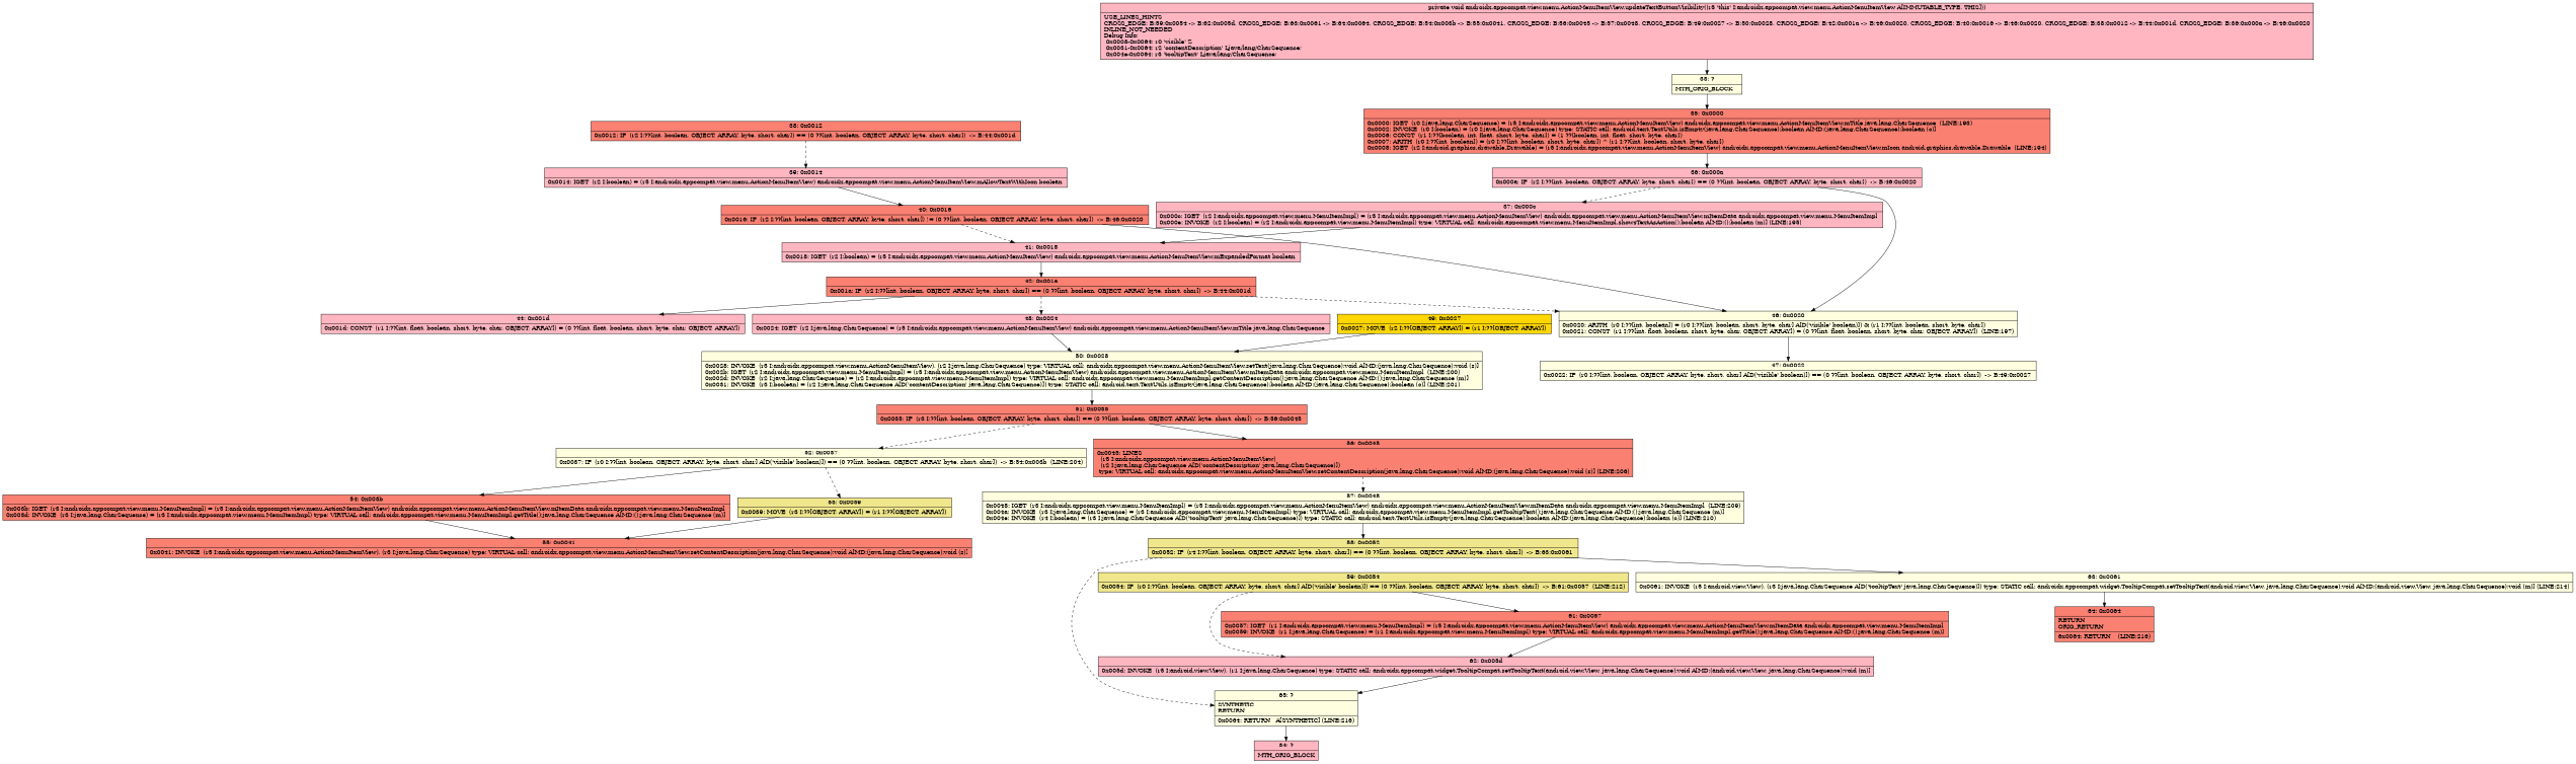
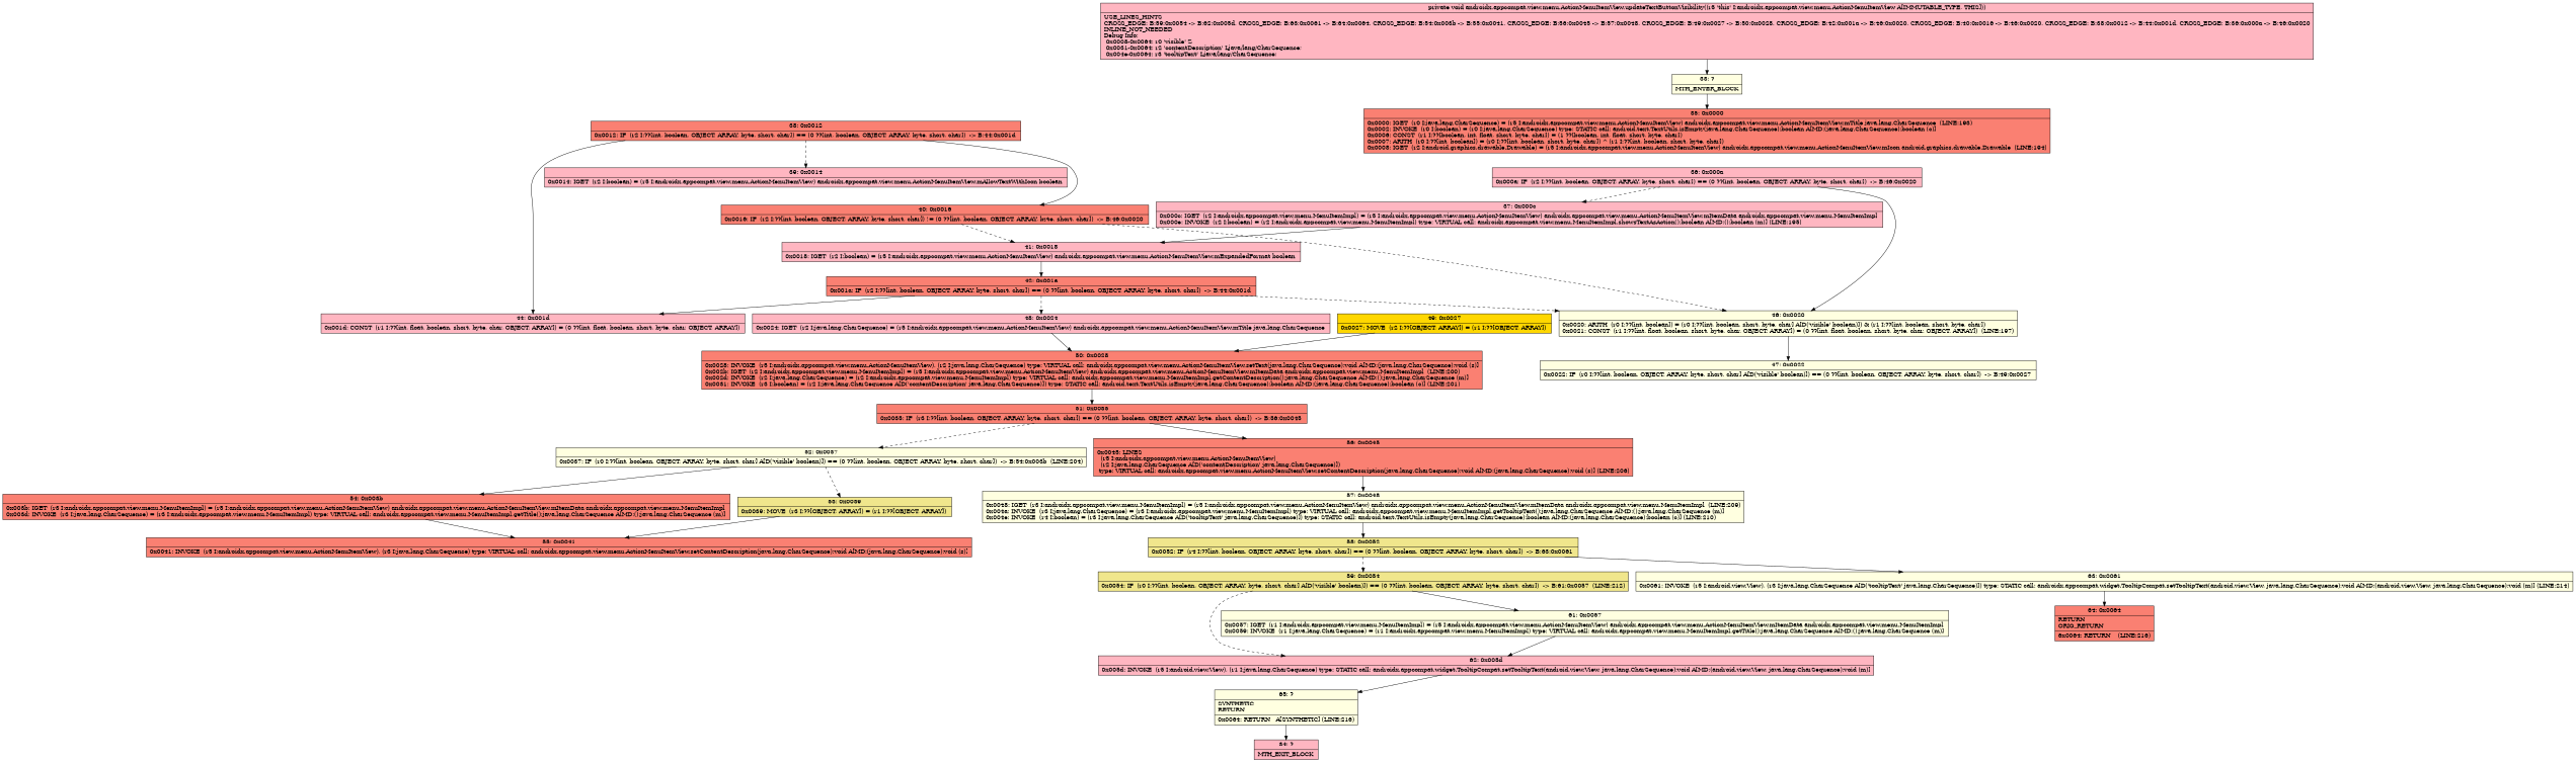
  digraph {
    node [fillcolor=salmon shape=record style=filled]
-   n1 [fillcolor=lightyellow label="{33\:\ ?|MTH_ORIG_BLOCK\l}"]
+   n1 [fillcolor=lightyellow label="{33\:\ ?|MTH_ENTER_BLOCK\l}"]
    n2 [label="{35\:\ 0x0000|0x0000: IGET  (r0 I:java.lang.CharSequence) = (r5 I:androidx.appcompat.view.menu.ActionMenuItemView) androidx.appcompat.view.menu.ActionMenuItemView.mTitle java.lang.CharSequence  (LINE:193)\l0x0002: INVOKE  (r0 I:boolean) = (r0 I:java.lang.CharSequence) type: STATIC call: android.text.TextUtils.isEmpty(java.lang.CharSequence):boolean A[MD:(java.lang.CharSequence):boolean (c)]\l0x0006: CONST  (r1 I:??[boolean, int, float, short, byte, char]) = (1 ??[boolean, int, float, short, byte, char]) \l0x0007: ARITH  (r0 I:??[int, boolean]) = (r0 I:??[int, boolean, short, byte, char]) ^ (r1 I:??[int, boolean, short, byte, char]) \l0x0008: IGET  (r2 I:android.graphics.drawable.Drawable) = (r5 I:androidx.appcompat.view.menu.ActionMenuItemView) androidx.appcompat.view.menu.ActionMenuItemView.mIcon android.graphics.drawable.Drawable  (LINE:194)\l}"]
    n3 [fillcolor=lightpink label="{36\:\ 0x000a|0x000a: IF  (r2 I:??[int, boolean, OBJECT, ARRAY, byte, short, char]) == (0 ??[int, boolean, OBJECT, ARRAY, byte, short, char])  \-\> B:46:0x0020 \l}"]
    n4 [fillcolor=lightpink label="{37\:\ 0x000c|0x000c: IGET  (r2 I:androidx.appcompat.view.menu.MenuItemImpl) = (r5 I:androidx.appcompat.view.menu.ActionMenuItemView) androidx.appcompat.view.menu.ActionMenuItemView.mItemData androidx.appcompat.view.menu.MenuItemImpl \l0x000e: INVOKE  (r2 I:boolean) = (r2 I:androidx.appcompat.view.menu.MenuItemImpl) type: VIRTUAL call: androidx.appcompat.view.menu.MenuItemImpl.showsTextAsAction():boolean A[MD:():boolean (m)] (LINE:195)\l}"]
    n5 [fillcolor=lightyellow label="{46\:\ 0x0020|0x0020: ARITH  (r0 I:??[int, boolean]) = (r0 I:??[int, boolean, short, byte, char] A[D('visible' boolean)]) & (r1 I:??[int, boolean, short, byte, char]) \l0x0021: CONST  (r1 I:??[int, float, boolean, short, byte, char, OBJECT, ARRAY]) = (0 ??[int, float, boolean, short, byte, char, OBJECT, ARRAY])  (LINE:197)\l}"]
    n6 [fillcolor=lightpink label="{41\:\ 0x0018|0x0018: IGET  (r2 I:boolean) = (r5 I:androidx.appcompat.view.menu.ActionMenuItemView) androidx.appcompat.view.menu.ActionMenuItemView.mExpandedFormat boolean \l}"]
    n7 [fillcolor=lightyellow label="{47\:\ 0x0022|0x0022: IF  (r0 I:??[int, boolean, OBJECT, ARRAY, byte, short, char] A[D('visible' boolean)]) == (0 ??[int, boolean, OBJECT, ARRAY, byte, short, char])  \-\> B:49:0x0027 \l}"]
    n8 [label="{38\:\ 0x0012|0x0012: IF  (r2 I:??[int, boolean, OBJECT, ARRAY, byte, short, char]) == (0 ??[int, boolean, OBJECT, ARRAY, byte, short, char])  \-\> B:44:0x001d \l}"]
    n9 [fillcolor=lightpink label="{39\:\ 0x0014|0x0014: IGET  (r2 I:boolean) = (r5 I:androidx.appcompat.view.menu.ActionMenuItemView) androidx.appcompat.view.menu.ActionMenuItemView.mAllowTextWithIcon boolean \l}"]
    n10 [fillcolor=lightpink label="{44\:\ 0x001d|0x001d: CONST  (r1 I:??[int, float, boolean, short, byte, char, OBJECT, ARRAY]) = (0 ??[int, float, boolean, short, byte, char, OBJECT, ARRAY]) \l}"]
    n11 [label="{40\:\ 0x0016|0x0016: IF  (r2 I:??[int, boolean, OBJECT, ARRAY, byte, short, char]) != (0 ??[int, boolean, OBJECT, ARRAY, byte, short, char])  \-\> B:46:0x0020 \l}"]
    n12 [label="{42\:\ 0x001a|0x001a: IF  (r2 I:??[int, boolean, OBJECT, ARRAY, byte, short, char]) == (0 ??[int, boolean, OBJECT, ARRAY, byte, short, char])  \-\> B:44:0x001d \l}"]
    n13 [fillcolor=lightpink label="{48\:\ 0x0024|0x0024: IGET  (r2 I:java.lang.CharSequence) = (r5 I:androidx.appcompat.view.menu.ActionMenuItemView) androidx.appcompat.view.menu.ActionMenuItemView.mTitle java.lang.CharSequence \l}"]
-   n14 [fillcolor=lightyellow label="{50\:\ 0x0028|0x0028: INVOKE  (r5 I:androidx.appcompat.view.menu.ActionMenuItemView), (r2 I:java.lang.CharSequence) type: VIRTUAL call: androidx.appcompat.view.menu.ActionMenuItemView.setText(java.lang.CharSequence):void A[MD:(java.lang.CharSequence):void (s)]\l0x002b: IGET  (r2 I:androidx.appcompat.view.menu.MenuItemImpl) = (r5 I:androidx.appcompat.view.menu.ActionMenuItemView) androidx.appcompat.view.menu.ActionMenuItemView.mItemData androidx.appcompat.view.menu.MenuItemImpl  (LINE:200)\l0x002d: INVOKE  (r2 I:java.lang.CharSequence) = (r2 I:androidx.appcompat.view.menu.MenuItemImpl) type: VIRTUAL call: androidx.appcompat.view.menu.MenuItemImpl.getContentDescription():java.lang.CharSequence A[MD:():java.lang.CharSequence (m)]\l0x0031: INVOKE  (r3 I:boolean) = (r2 I:java.lang.CharSequence A[D('contentDescription' java.lang.CharSequence)]) type: STATIC call: android.text.TextUtils.isEmpty(java.lang.CharSequence):boolean A[MD:(java.lang.CharSequence):boolean (c)] (LINE:201)\l}"]
+   n14 [label="{50\:\ 0x0028|0x0028: INVOKE  (r5 I:androidx.appcompat.view.menu.ActionMenuItemView), (r2 I:java.lang.CharSequence) type: VIRTUAL call: androidx.appcompat.view.menu.ActionMenuItemView.setText(java.lang.CharSequence):void A[MD:(java.lang.CharSequence):void (s)]\l0x002b: IGET  (r2 I:androidx.appcompat.view.menu.MenuItemImpl) = (r5 I:androidx.appcompat.view.menu.ActionMenuItemView) androidx.appcompat.view.menu.ActionMenuItemView.mItemData androidx.appcompat.view.menu.MenuItemImpl  (LINE:200)\l0x002d: INVOKE  (r2 I:java.lang.CharSequence) = (r2 I:androidx.appcompat.view.menu.MenuItemImpl) type: VIRTUAL call: androidx.appcompat.view.menu.MenuItemImpl.getContentDescription():java.lang.CharSequence A[MD:():java.lang.CharSequence (m)]\l0x0031: INVOKE  (r3 I:boolean) = (r2 I:java.lang.CharSequence A[D('contentDescription' java.lang.CharSequence)]) type: STATIC call: android.text.TextUtils.isEmpty(java.lang.CharSequence):boolean A[MD:(java.lang.CharSequence):boolean (c)] (LINE:201)\l}"]
    n15 [fillcolor=gold label="{49\:\ 0x0027|0x0027: MOVE  (r2 I:??[OBJECT, ARRAY]) = (r1 I:??[OBJECT, ARRAY]) \l}"]
    n16 [label="{51\:\ 0x0035|0x0035: IF  (r3 I:??[int, boolean, OBJECT, ARRAY, byte, short, char]) == (0 ??[int, boolean, OBJECT, ARRAY, byte, short, char])  \-\> B:56:0x0045 \l}"]
    n17 [fillcolor=lightyellow label="{52\:\ 0x0037|0x0037: IF  (r0 I:??[int, boolean, OBJECT, ARRAY, byte, short, char] A[D('visible' boolean)]) == (0 ??[int, boolean, OBJECT, ARRAY, byte, short, char])  \-\> B:54:0x003b  (LINE:204)\l}"]
    n18 [label="{56\:\ 0x0045|0x0045: LINES  \l  (r5 I:androidx.appcompat.view.menu.ActionMenuItemView)\l  (r2 I:java.lang.CharSequence A[D('contentDescription' java.lang.CharSequence)])\l type: VIRTUAL call: androidx.appcompat.view.menu.ActionMenuItemView.setContentDescription(java.lang.CharSequence):void A[MD:(java.lang.CharSequence):void (s)] (LINE:206)\l}"]
    n19 [fillcolor=khaki label="{53\:\ 0x0039|0x0039: MOVE  (r3 I:??[OBJECT, ARRAY]) = (r1 I:??[OBJECT, ARRAY]) \l}"]
    n20 [label="{54\:\ 0x003b|0x003b: IGET  (r3 I:androidx.appcompat.view.menu.MenuItemImpl) = (r5 I:androidx.appcompat.view.menu.ActionMenuItemView) androidx.appcompat.view.menu.ActionMenuItemView.mItemData androidx.appcompat.view.menu.MenuItemImpl \l0x003d: INVOKE  (r3 I:java.lang.CharSequence) = (r3 I:androidx.appcompat.view.menu.MenuItemImpl) type: VIRTUAL call: androidx.appcompat.view.menu.MenuItemImpl.getTitle():java.lang.CharSequence A[MD:():java.lang.CharSequence (m)]\l}"]
    n21 [fillcolor=lightyellow label="{57\:\ 0x0048|0x0048: IGET  (r3 I:androidx.appcompat.view.menu.MenuItemImpl) = (r5 I:androidx.appcompat.view.menu.ActionMenuItemView) androidx.appcompat.view.menu.ActionMenuItemView.mItemData androidx.appcompat.view.menu.MenuItemImpl  (LINE:209)\l0x004a: INVOKE  (r3 I:java.lang.CharSequence) = (r3 I:androidx.appcompat.view.menu.MenuItemImpl) type: VIRTUAL call: androidx.appcompat.view.menu.MenuItemImpl.getTooltipText():java.lang.CharSequence A[MD:():java.lang.CharSequence (m)]\l0x004e: INVOKE  (r4 I:boolean) = (r3 I:java.lang.CharSequence A[D('tooltipText' java.lang.CharSequence)]) type: STATIC call: android.text.TextUtils.isEmpty(java.lang.CharSequence):boolean A[MD:(java.lang.CharSequence):boolean (c)] (LINE:210)\l}"]
    n22 [label="{55\:\ 0x0041|0x0041: INVOKE  (r5 I:androidx.appcompat.view.menu.ActionMenuItemView), (r3 I:java.lang.CharSequence) type: VIRTUAL call: androidx.appcompat.view.menu.ActionMenuItemView.setContentDescription(java.lang.CharSequence):void A[MD:(java.lang.CharSequence):void (s)]\l}"]
    n23 [fillcolor=khaki label="{58\:\ 0x0052|0x0052: IF  (r4 I:??[int, boolean, OBJECT, ARRAY, byte, short, char]) == (0 ??[int, boolean, OBJECT, ARRAY, byte, short, char])  \-\> B:63:0x0061 \l}"]
    n24 [fillcolor=khaki label="{59\:\ 0x0054|0x0054: IF  (r0 I:??[int, boolean, OBJECT, ARRAY, byte, short, char] A[D('visible' boolean)]) == (0 ??[int, boolean, OBJECT, ARRAY, byte, short, char])  \-\> B:61:0x0057  (LINE:212)\l}"]
    n25 [fillcolor=lightyellow label="{63\:\ 0x0061|0x0061: INVOKE  (r5 I:android.view.View), (r3 I:java.lang.CharSequence A[D('tooltipText' java.lang.CharSequence)]) type: STATIC call: androidx.appcompat.widget.TooltipCompat.setTooltipText(android.view.View, java.lang.CharSequence):void A[MD:(android.view.View, java.lang.CharSequence):void (m)] (LINE:214)\l}"]
-   n26 [label="{61\:\ 0x0057|0x0057: IGET  (r1 I:androidx.appcompat.view.menu.MenuItemImpl) = (r5 I:androidx.appcompat.view.menu.ActionMenuItemView) androidx.appcompat.view.menu.ActionMenuItemView.mItemData androidx.appcompat.view.menu.MenuItemImpl \l0x0059: INVOKE  (r1 I:java.lang.CharSequence) = (r1 I:androidx.appcompat.view.menu.MenuItemImpl) type: VIRTUAL call: androidx.appcompat.view.menu.MenuItemImpl.getTitle():java.lang.CharSequence A[MD:():java.lang.CharSequence (m)]\l}"]
+   n26 [fillcolor=lightyellow label="{61\:\ 0x0057|0x0057: IGET  (r1 I:androidx.appcompat.view.menu.MenuItemImpl) = (r5 I:androidx.appcompat.view.menu.ActionMenuItemView) androidx.appcompat.view.menu.ActionMenuItemView.mItemData androidx.appcompat.view.menu.MenuItemImpl \l0x0059: INVOKE  (r1 I:java.lang.CharSequence) = (r1 I:androidx.appcompat.view.menu.MenuItemImpl) type: VIRTUAL call: androidx.appcompat.view.menu.MenuItemImpl.getTitle():java.lang.CharSequence A[MD:():java.lang.CharSequence (m)]\l}"]
    n27 [fillcolor=lightpink label="{62\:\ 0x005d|0x005d: INVOKE  (r5 I:android.view.View), (r1 I:java.lang.CharSequence) type: STATIC call: androidx.appcompat.widget.TooltipCompat.setTooltipText(android.view.View, java.lang.CharSequence):void A[MD:(android.view.View, java.lang.CharSequence):void (m)]\l}"]
    n28 [label="{64\:\ 0x0064|RETURN\lORIG_RETURN\l|6x0064: RETURN    (LINE:216)\l}"]
    n29 [fillcolor=lightyellow label="{65\:\ ?|SYNTHETIC\lRETURN\l|0x0064: RETURN   A[SYNTHETIC] (LINE:216)\l}"]
-   n30 [fillcolor=lightpink label="{34\:\ ?|MTH_ORIG_BLOCK\l}"]
+   n30 [fillcolor=lightpink label="{34\:\ ?|MTH_EXIT_BLOCK\l}"]
    n31 [fillcolor=lightpink label="{private void androidx.appcompat.view.menu.ActionMenuItemView.updateTextButtonVisibility((r5 'this' I:androidx.appcompat.view.menu.ActionMenuItemView A[IMMUTABLE_TYPE, THIS]))  | USE_LINES_HINTS\lCROSS_EDGE: B:59:0x0054 \-\> B:62:0x005d, CROSS_EDGE: B:63:0x0061 \-\> B:64:0x0064, CROSS_EDGE: B:54:0x003b \-\> B:55:0x0041, CROSS_EDGE: B:56:0x0045 \-\> B:57:0x0048, CROSS_EDGE: B:49:0x0027 \-\> B:50:0x0028, CROSS_EDGE: B:42:0x001a \-\> B:46:0x0020, CROSS_EDGE: B:40:0x0016 \-\> B:46:0x0020, CROSS_EDGE: B:38:0x0012 \-\> B:44:0x001d, CROSS_EDGE: B:36:0x000a \-\> B:46:0x0020\lINLINE_NOT_NEEDED\lDebug Info:\l  0x0008\-0x0064: r0 'visible' Z\l  0x0031\-0x0064: r2 'contentDescription' Ljava\/lang\/CharSequence;\l  0x004e\-0x0064: r3 'tooltipText' Ljava\/lang\/CharSequence;\l}"]
    n1 -> n2
-   n2 -> n3
    n3 -> n4 [style=dashed]
    n3 -> n5
    n4 -> n6
    n5 -> n7
    n6 -> n12
    n8 -> n9 [style=dashed]
-   n9 -> n11
-   n11 -> n5
+   n8 -> n10
+   n8 -> n11
+   n11 -> n5 [style=dashed]
    n11 -> n6 [style=dashed]
    n12 -> n5 [style=dashed]
    n12 -> n10
    n12 -> n13 [style=dashed]
    n13 -> n14
    n14 -> n16
    n15 -> n14
    n16 -> n17 [style=dashed]
    n16 -> n18
    n17 -> n19 [style=dashed]
    n17 -> n20
-   n18 -> n21 [style=dashed]
+   n18 -> n21
    n19 -> n22
    n20 -> n22
    n21 -> n23
-   n23 -> n29 [style=dashed]
+   n23 -> n24 [style=dashed]
    n23 -> n25
    n24 -> n26
    n24 -> n27 [style=dashed]
    n25 -> n28
    n26 -> n27
    n27 -> n29
    n29 -> n30
    n31 -> n1
  }
